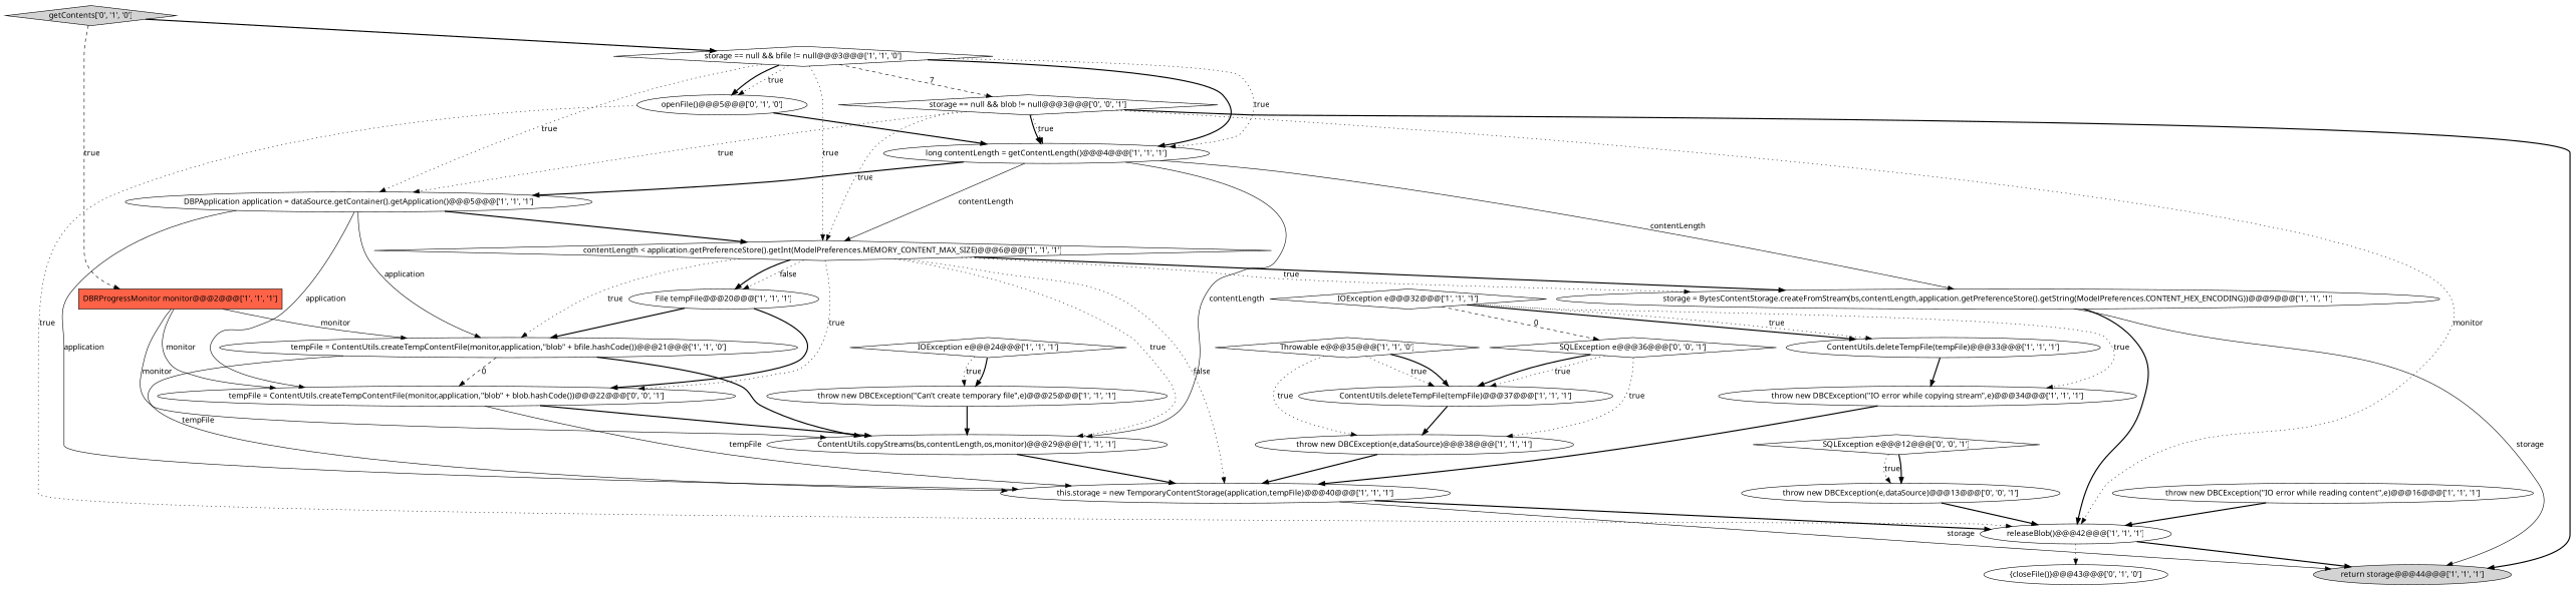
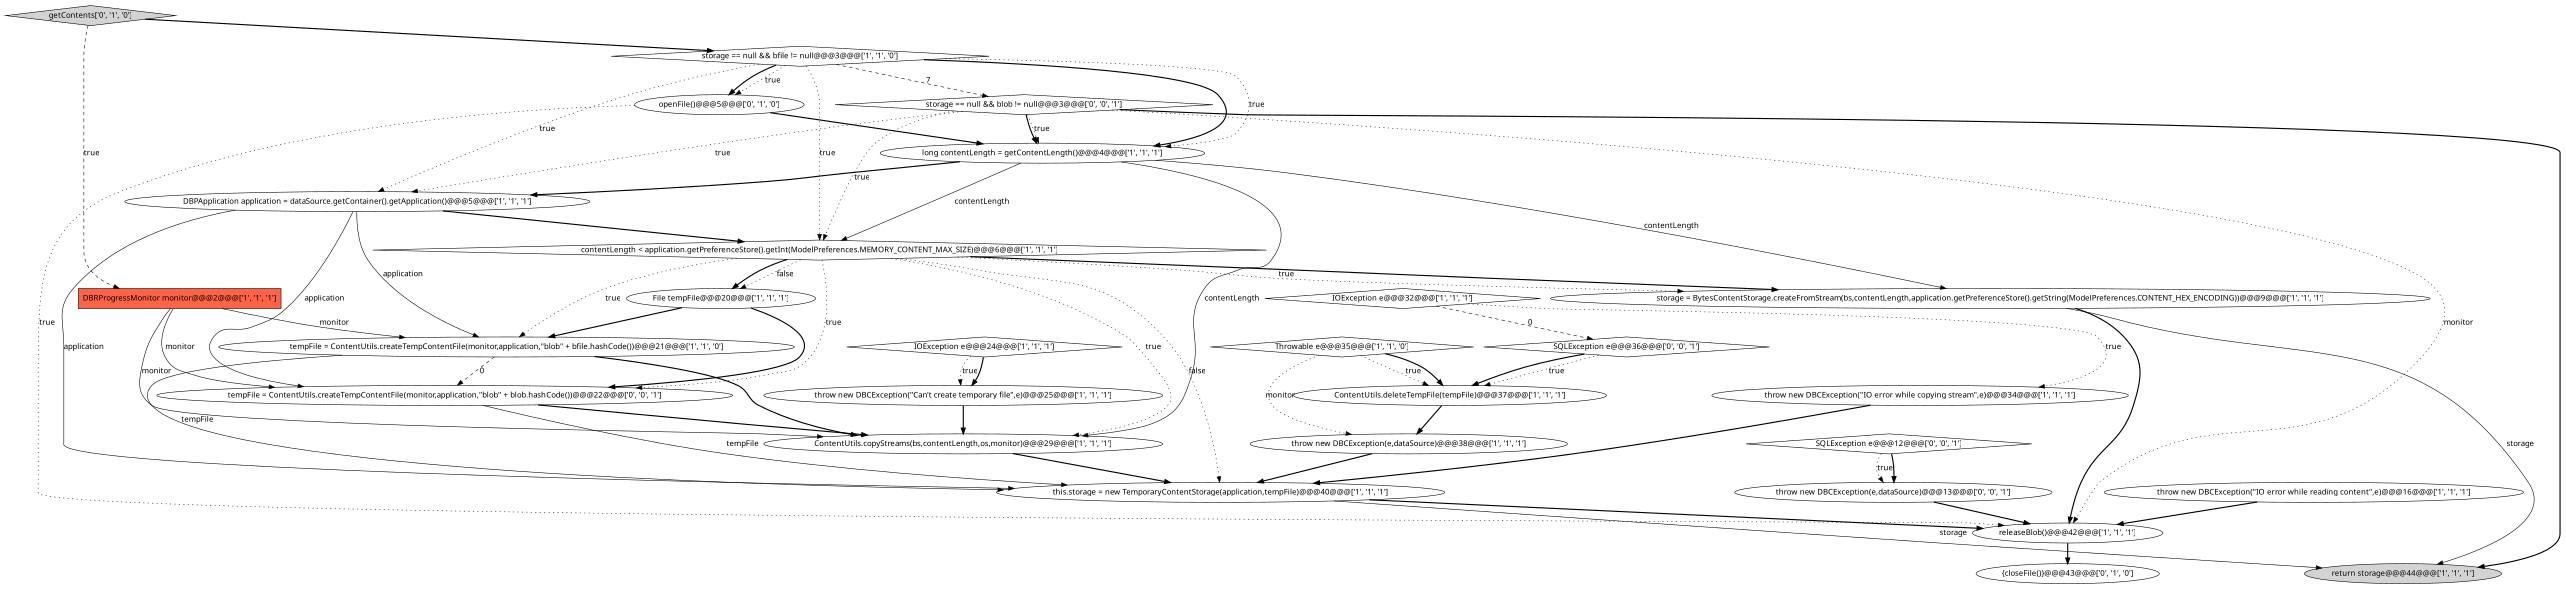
  digraph {
    fontname="Noto Sans"
    node [fillcolor=white fontname="Noto Sans" shape=ellipse style=filled]
    edge [fontname="Noto Sans" style=bold]
    n1 [label="long contentLength = getContentLength()@@@4@@@['1', '1', '1']"]
    n2 [label="ContentUtils.copyStreams(bs,contentLength,os,monitor)@@@29@@@['1', '1', '1']"]
    n3 [label="storage = BytesContentStorage.createFromStream(bs,contentLength,application.getPreferenceStore().getString(ModelPreferences.CONTENT_HEX_ENCODING))@@@9@@@['1', '1', '1']"]
    n4 [label="contentLength < application.getPreferenceStore().getInt(ModelPreferences.MEMORY_CONTENT_MAX_SIZE)@@@6@@@['1', '1', '1']" shape=diamond]
    n5 [label="DBPApplication application = dataSource.getContainer().getApplication()@@@5@@@['1', '1', '1']"]
    n6 [label="this.storage = new TemporaryContentStorage(application,tempFile)@@@40@@@['1', '1', '1']"]
    n7 [label="releaseBlob()@@@42@@@['1', '1', '1']"]
    n8 [fillcolor=lightgray label="return storage@@@44@@@['1', '1', '1']"]
    n9 [label="tempFile = ContentUtils.createTempContentFile(monitor,application,\"blob\" + blob.hashCode())@@@22@@@['0', '0', '1']"]
    n10 [label="tempFile = ContentUtils.createTempContentFile(monitor,application,\"blob\" + bfile.hashCode())@@@21@@@['1', '1', '0']"]
    n11 [label="File tempFile@@@20@@@['1', '1', '1']"]
    n12 [label="ContentUtils.deleteTempFile(tempFile)@@@37@@@['1', '1', '1']"]
    n13 [label="throw new DBCException(e,dataSource)@@@38@@@['1', '1', '1']"]
    n14 [fillcolor=tomato label="DBRProgressMonitor monitor@@@2@@@['1', '1', '1']" shape=box]
    n15 [label="storage == null && blob != null@@@3@@@['0', '0', '1']" shape=diamond]
    n16 [label="throw new DBCException(\"IO error while reading content\",e)@@@16@@@['1', '1', '1']"]
    n17 [label="{closeFile()}@@@43@@@['0', '1', '0']"]
    n18 [label="storage == null && bfile != null@@@3@@@['1', '1', '0']" shape=diamond]
    n19 [label="openFile()@@@5@@@['0', '1', '0']"]
-   n20 [label="ContentUtils.deleteTempFile(tempFile)@@@33@@@['1', '1', '1']"]
    n21 [label="throw new DBCException(\"IO error while copying stream\",e)@@@34@@@['1', '1', '1']"]
    n22 [label="throw new DBCException(\"Can't create temporary file\",e)@@@25@@@['1', '1', '1']"]
    n23 [label="throw new DBCException(e,dataSource)@@@13@@@['0', '0', '1']"]
    n24 [label="Throwable e@@@35@@@['1', '1', '0']" shape=diamond]
    n25 [label="SQLException e@@@36@@@['0', '0', '1']" shape=diamond]
    n26 [label="SQLException e@@@12@@@['0', '0', '1']" shape=diamond]
    n27 [label="IOException e@@@32@@@['1', '1', '1']" shape=diamond]
    n28 [fillcolor=lightgray label="getContents['0', '1', '0']" shape=diamond]
    n29 [label="IOException e@@@24@@@['1', '1', '1']" shape=diamond]
    n1 -> n2 [label=contentLength style=solid]
    n1 -> n3 [label=contentLength style=solid]
    n1 -> n4 [label=contentLength style=solid]
    n1 -> n5
    n2 -> n6
    n3 -> n7
    n3 -> n8 [label=storage style=solid]
    n4 -> n2 [label=true style=dotted]
    n4 -> n3
    n4 -> n3 [label=true style=dotted]
    n4 -> n6 [label=false style=dotted]
    n4 -> n9 [label=true style=dotted]
    n4 -> n10 [label=true style=dotted]
    n4 -> n11
    n4 -> n11 [label=false style=dotted]
    n5 -> n4
    n5 -> n6 [label=application style=solid]
    n5 -> n9 [label=application style=solid]
    n5 -> n10 [label=application style=solid]
    n6 -> n7
    n6 -> n8 [label=storage style=solid]
-   n7 -> n8
-   n7 -> n17 [style=dotted]
+   n7 -> n17
    n9 -> n2
    n9 -> n6 [label=tempFile style=solid]
    n10 -> n2
    n10 -> n6 [label=tempFile style=solid]
    n10 -> n9 [label=0 style=dashed]
    n11 -> n9
    n11 -> n10
    n12 -> n13
    n13 -> n6
    n14 -> n2 [label=monitor style=solid]
    n14 -> n9 [label=monitor style=solid]
    n14 -> n10 [label=monitor style=solid]
    n15 -> n1 [label=true style=dotted]
    n15 -> n1
    n15 -> n4 [label=true style=dotted]
    n15 -> n5 [label=true style=dotted]
    n15 -> n7 [label=monitor style=dotted]
    n15 -> n8
    n16 -> n7
    n18 -> n1 [label=true style=dotted]
    n18 -> n1
    n18 -> n4 [label=true style=dotted]
    n18 -> n5 [label=true style=dotted]
    n18 -> n15 [label=7 style=dashed]
    n18 -> n19 [label=true style=dotted]
    n18 -> n19
    n19 -> n1
    n19 -> n7 [label=true style=dotted]
-   n20 -> n21
    n21 -> n6
    n22 -> n2
    n23 -> n7
    n24 -> n12 [label=true style=dotted]
    n24 -> n12
-   n24 -> n13 [label=true style=dotted]
+   n24 -> n13 [label=monitor style=dotted]
    n25 -> n12 [label=true style=dotted]
    n25 -> n12
-   n25 -> n13 [label=true style=dotted]
    n26 -> n23 [label=true style=dotted]
    n26 -> n23
-   n27 -> n20
-   n27 -> n20 [label=true style=dotted]
    n27 -> n21 [label=true style=dotted]
    n27 -> n25 [label=0 style=dashed]
    n28 -> n14 [label=true style=dashed]
    n28 -> n18
    n29 -> n22 [label=true style=dotted]
    n29 -> n22
  }
